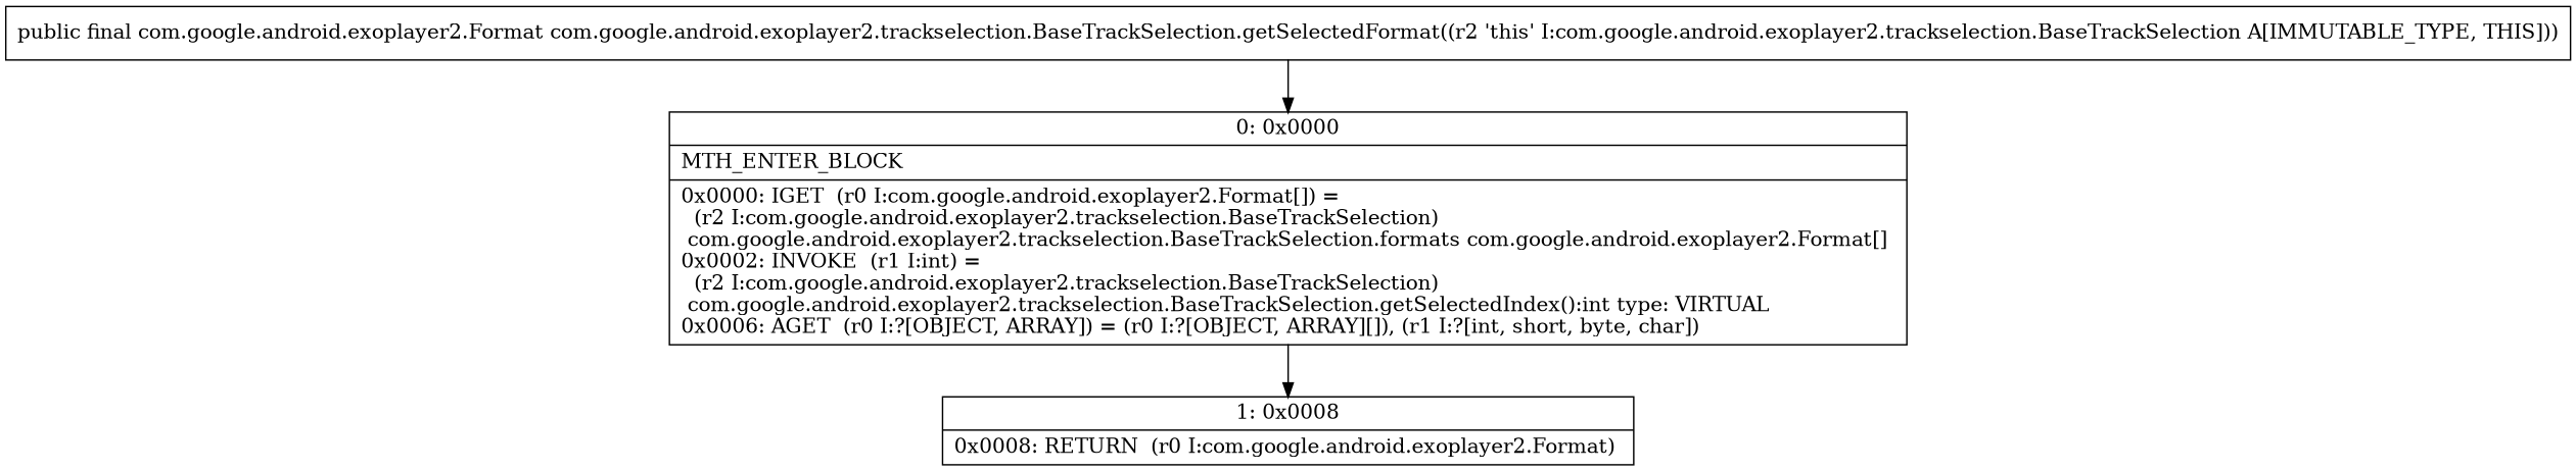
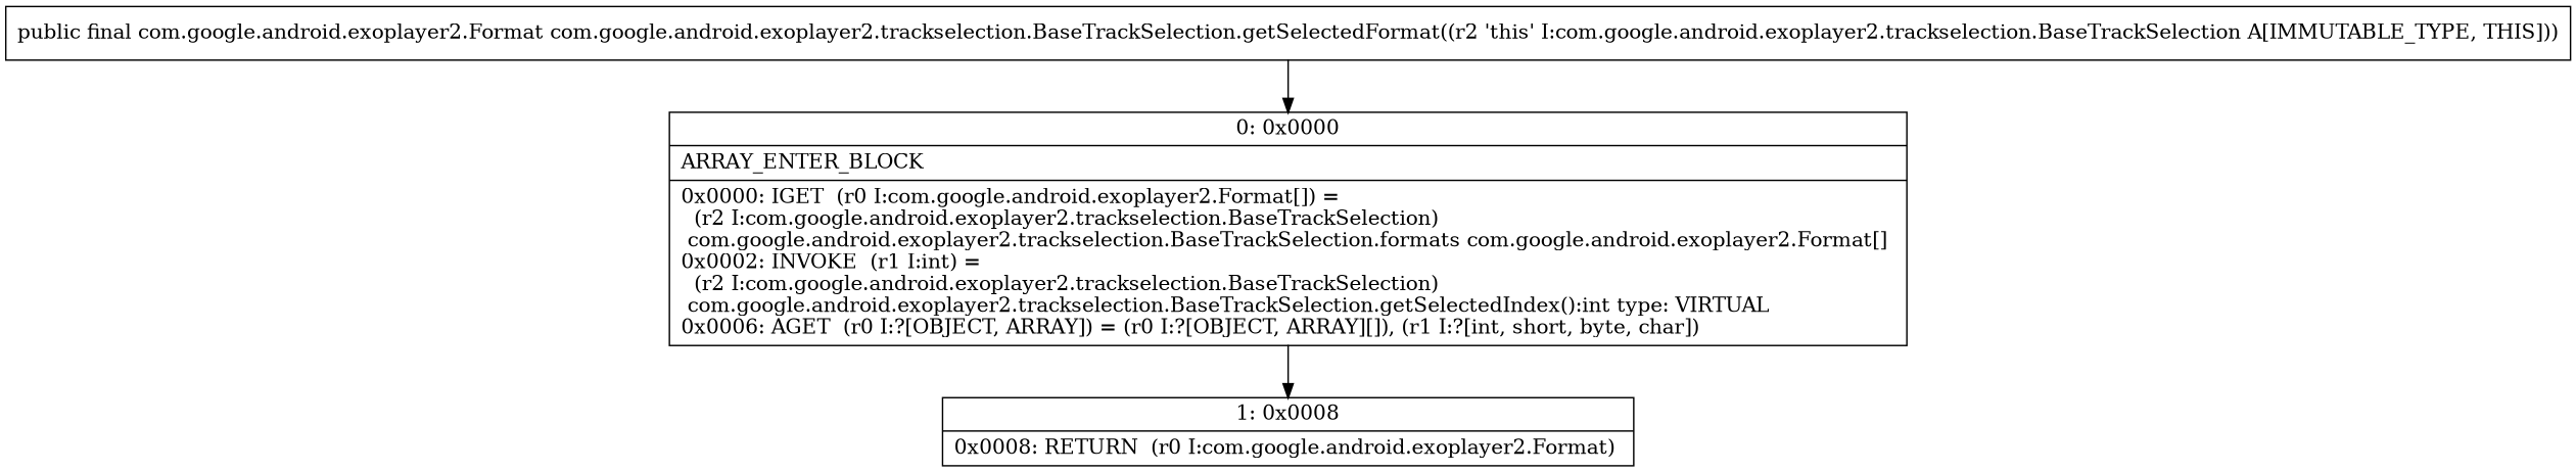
  digraph {
    node [shape=record]
-   n1 [label="{0\:\ 0x0000|MTH_ENTER_BLOCK\l|0x0000: IGET  (r0 I:com.google.android.exoplayer2.Format[]) = \l  (r2 I:com.google.android.exoplayer2.trackselection.BaseTrackSelection)\l com.google.android.exoplayer2.trackselection.BaseTrackSelection.formats com.google.android.exoplayer2.Format[] \l0x0002: INVOKE  (r1 I:int) = \l  (r2 I:com.google.android.exoplayer2.trackselection.BaseTrackSelection)\l com.google.android.exoplayer2.trackselection.BaseTrackSelection.getSelectedIndex():int type: VIRTUAL \l0x0006: AGET  (r0 I:?[OBJECT, ARRAY]) = (r0 I:?[OBJECT, ARRAY][]), (r1 I:?[int, short, byte, char]) \l}"]
+   n1 [label="{0\:\ 0x0000|ARRAY_ENTER_BLOCK\l|0x0000: IGET  (r0 I:com.google.android.exoplayer2.Format[]) = \l  (r2 I:com.google.android.exoplayer2.trackselection.BaseTrackSelection)\l com.google.android.exoplayer2.trackselection.BaseTrackSelection.formats com.google.android.exoplayer2.Format[] \l0x0002: INVOKE  (r1 I:int) = \l  (r2 I:com.google.android.exoplayer2.trackselection.BaseTrackSelection)\l com.google.android.exoplayer2.trackselection.BaseTrackSelection.getSelectedIndex():int type: VIRTUAL \l0x0006: AGET  (r0 I:?[OBJECT, ARRAY]) = (r0 I:?[OBJECT, ARRAY][]), (r1 I:?[int, short, byte, char]) \l}"]
    n2 [label="{1\:\ 0x0008|0x0008: RETURN  (r0 I:com.google.android.exoplayer2.Format) \l}"]
    n3 [label="{public final com.google.android.exoplayer2.Format com.google.android.exoplayer2.trackselection.BaseTrackSelection.getSelectedFormat((r2 'this' I:com.google.android.exoplayer2.trackselection.BaseTrackSelection A[IMMUTABLE_TYPE, THIS])) }"]
    n1 -> n2
    n3 -> n1
  }
